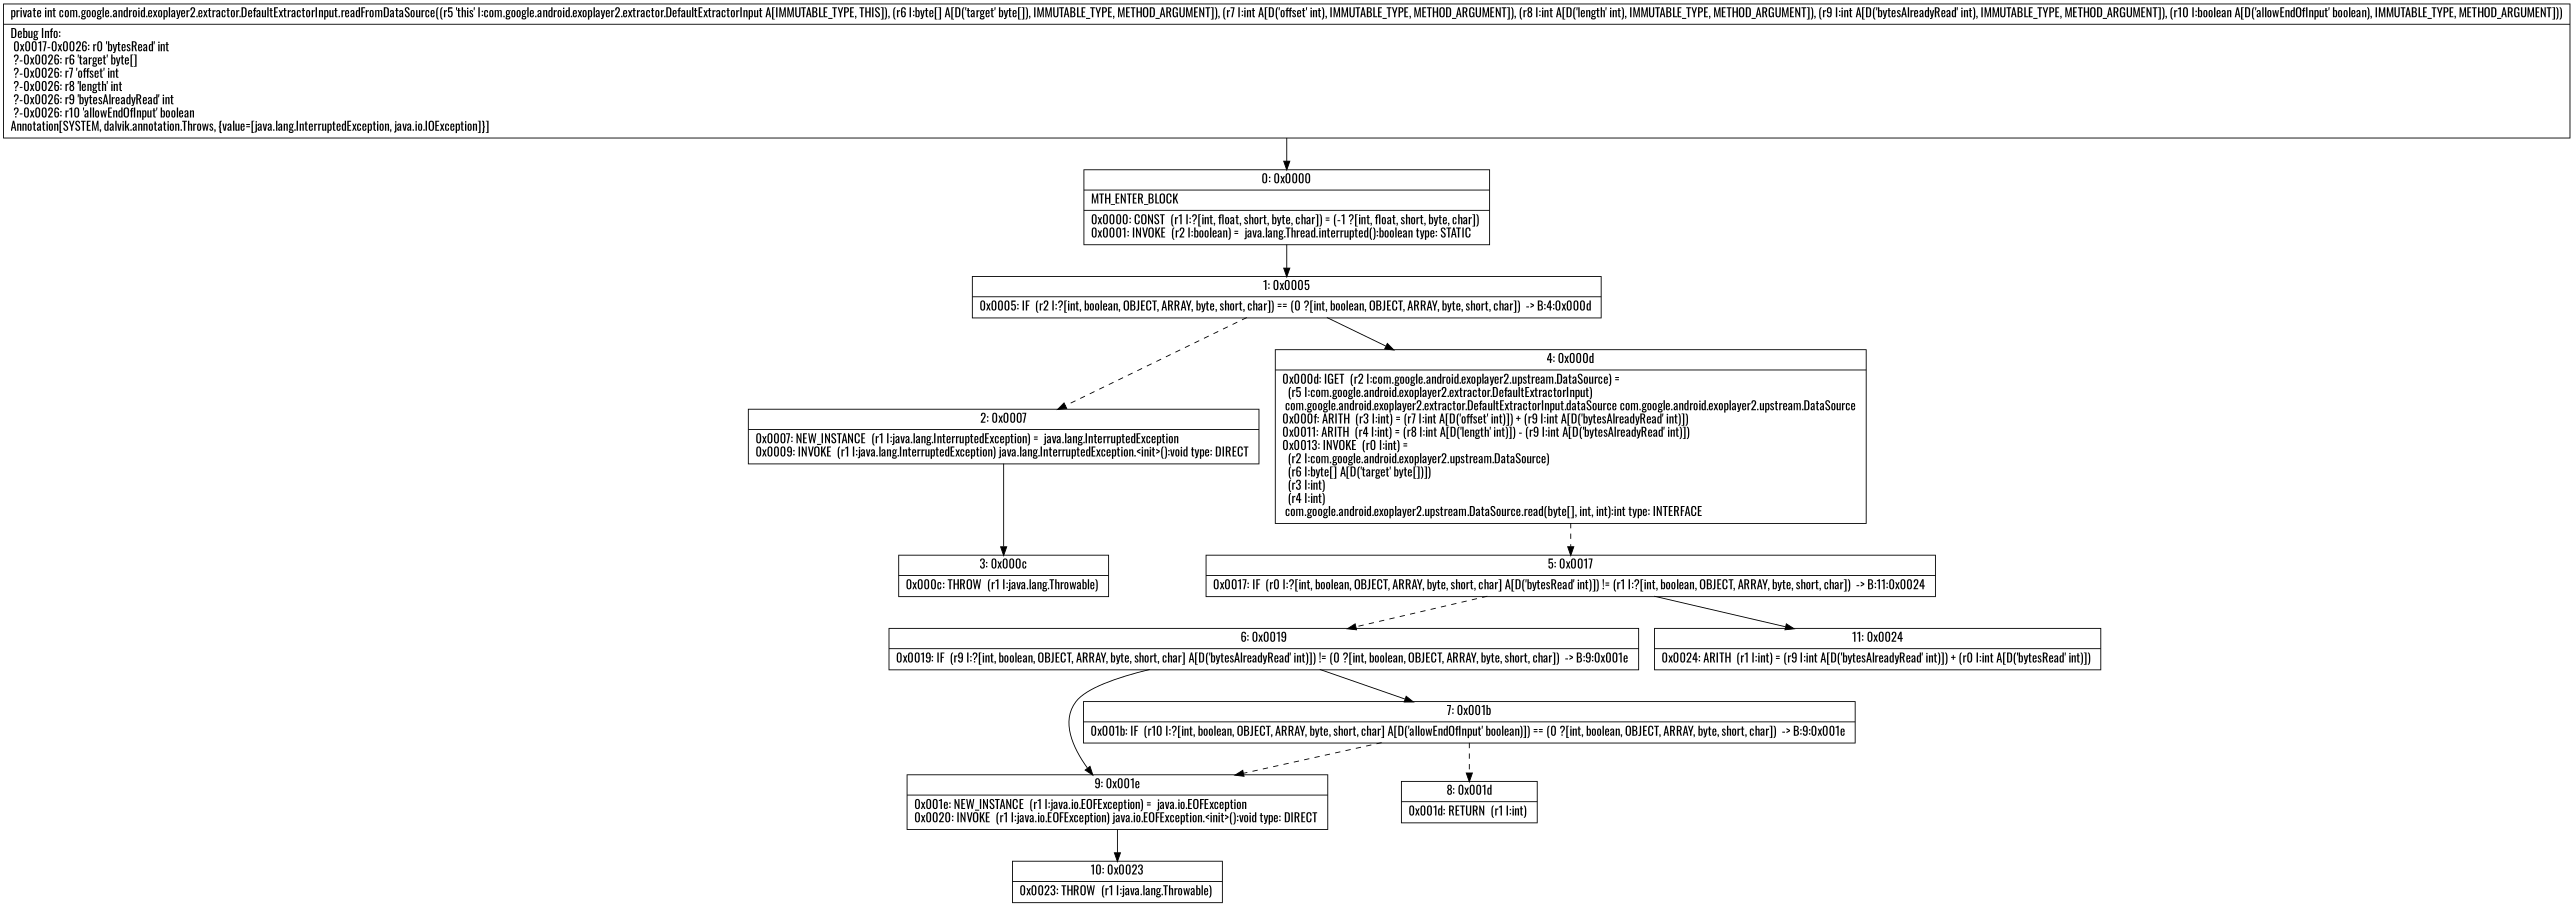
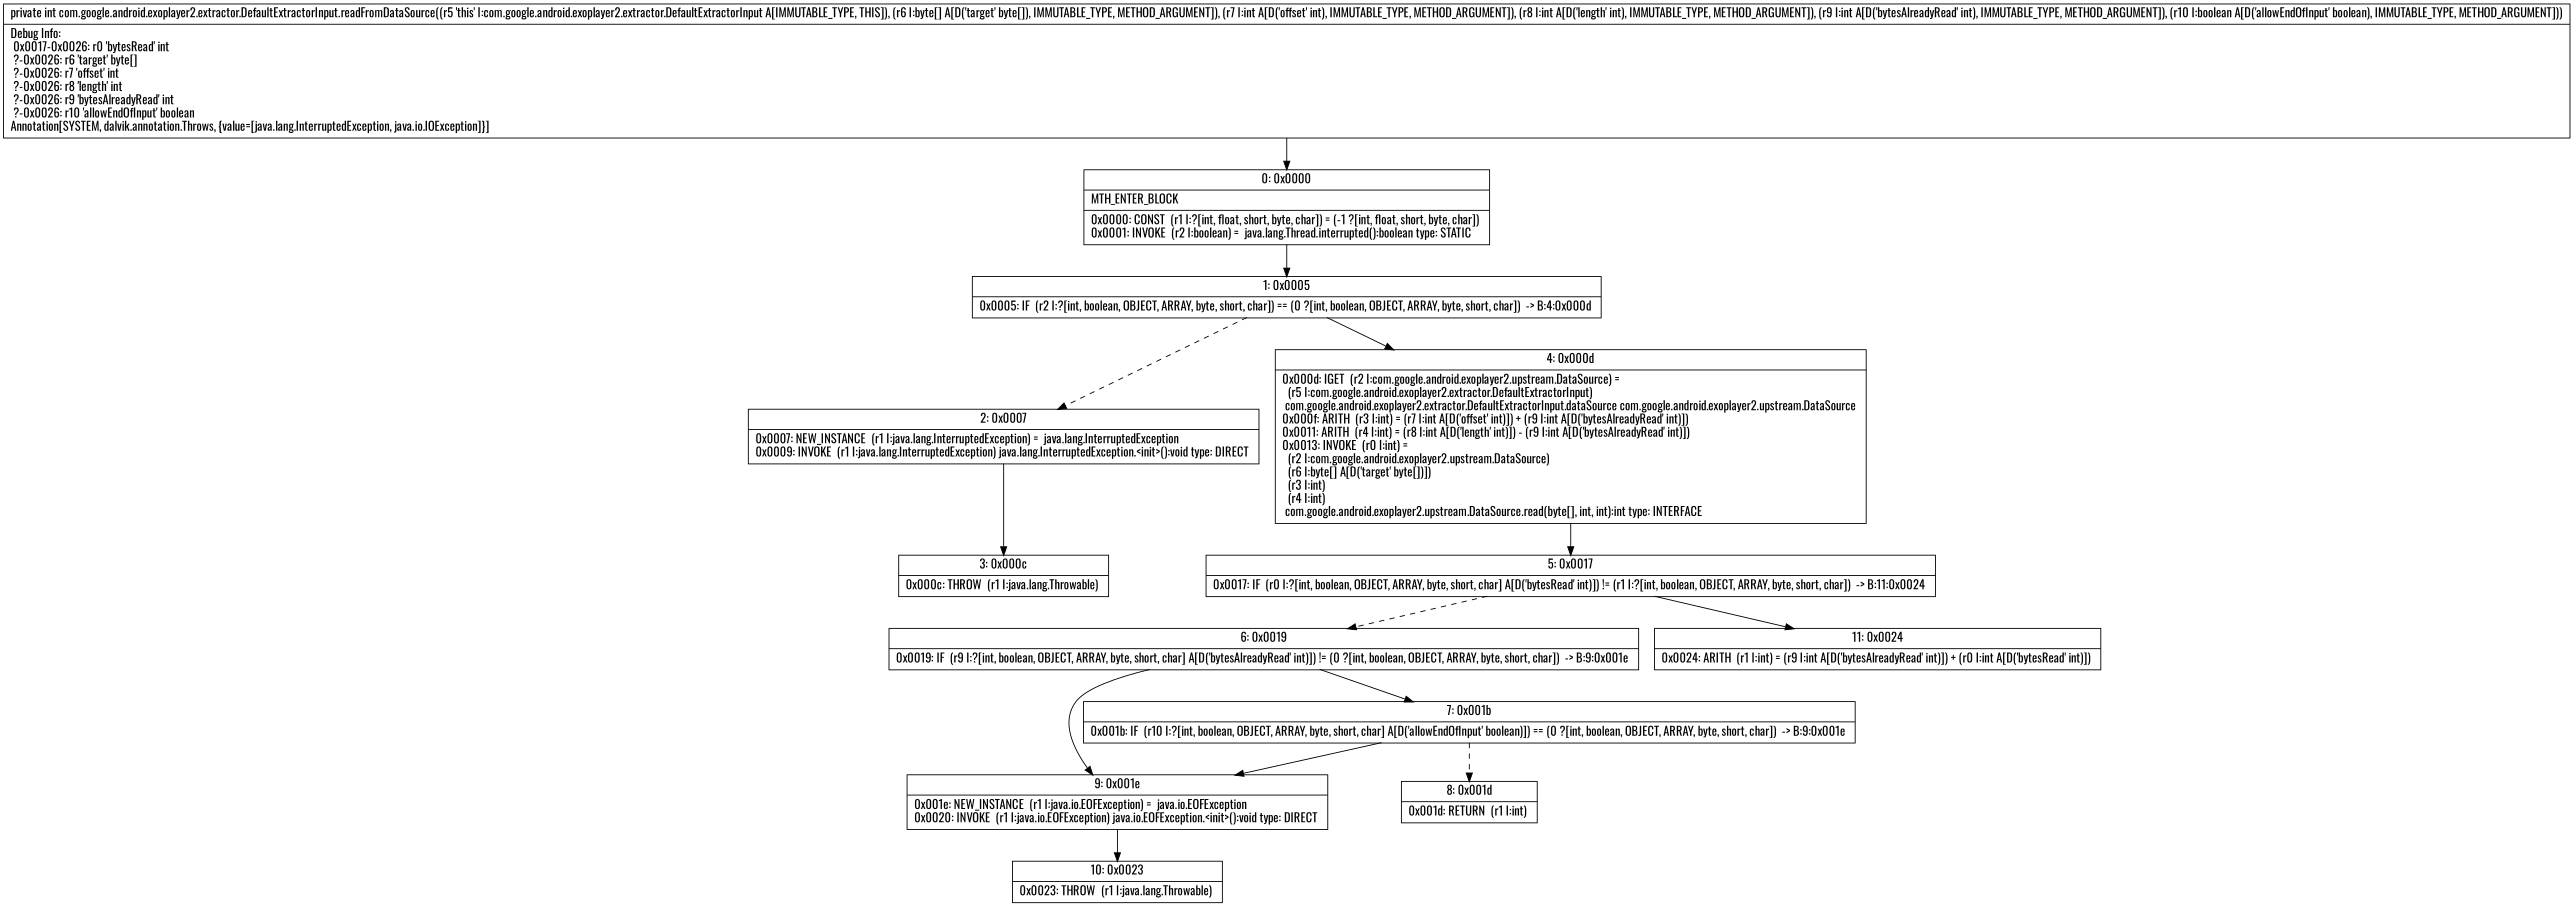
  digraph {
    fontname=Oswald
    node [fontname=Oswald shape=record]
    edge [fontname=Oswald]
    n1 [label="{0\:\ 0x0000|MTH_ENTER_BLOCK\l|0x0000: CONST  (r1 I:?[int, float, short, byte, char]) = (\-1 ?[int, float, short, byte, char]) \l0x0001: INVOKE  (r2 I:boolean) =  java.lang.Thread.interrupted():boolean type: STATIC \l}"]
    n2 [label="{1\:\ 0x0005|0x0005: IF  (r2 I:?[int, boolean, OBJECT, ARRAY, byte, short, char]) == (0 ?[int, boolean, OBJECT, ARRAY, byte, short, char])  \-\> B:4:0x000d \l}"]
    n3 [label="{2\:\ 0x0007|0x0007: NEW_INSTANCE  (r1 I:java.lang.InterruptedException) =  java.lang.InterruptedException \l0x0009: INVOKE  (r1 I:java.lang.InterruptedException) java.lang.InterruptedException.\<init\>():void type: DIRECT \l}"]
    n4 [label="{4\:\ 0x000d|0x000d: IGET  (r2 I:com.google.android.exoplayer2.upstream.DataSource) = \l  (r5 I:com.google.android.exoplayer2.extractor.DefaultExtractorInput)\l com.google.android.exoplayer2.extractor.DefaultExtractorInput.dataSource com.google.android.exoplayer2.upstream.DataSource \l0x000f: ARITH  (r3 I:int) = (r7 I:int A[D('offset' int)]) + (r9 I:int A[D('bytesAlreadyRead' int)]) \l0x0011: ARITH  (r4 I:int) = (r8 I:int A[D('length' int)]) \- (r9 I:int A[D('bytesAlreadyRead' int)]) \l0x0013: INVOKE  (r0 I:int) = \l  (r2 I:com.google.android.exoplayer2.upstream.DataSource)\l  (r6 I:byte[] A[D('target' byte[])])\l  (r3 I:int)\l  (r4 I:int)\l com.google.android.exoplayer2.upstream.DataSource.read(byte[], int, int):int type: INTERFACE \l}"]
    n5 [label="{3\:\ 0x000c|0x000c: THROW  (r1 I:java.lang.Throwable) \l}"]
    n6 [label="{5\:\ 0x0017|0x0017: IF  (r0 I:?[int, boolean, OBJECT, ARRAY, byte, short, char] A[D('bytesRead' int)]) != (r1 I:?[int, boolean, OBJECT, ARRAY, byte, short, char])  \-\> B:11:0x0024 \l}"]
    n7 [label="{6\:\ 0x0019|0x0019: IF  (r9 I:?[int, boolean, OBJECT, ARRAY, byte, short, char] A[D('bytesAlreadyRead' int)]) != (0 ?[int, boolean, OBJECT, ARRAY, byte, short, char])  \-\> B:9:0x001e \l}"]
    n8 [label="{11\:\ 0x0024|0x0024: ARITH  (r1 I:int) = (r9 I:int A[D('bytesAlreadyRead' int)]) + (r0 I:int A[D('bytesRead' int)]) \l}"]
    n9 [label="{7\:\ 0x001b|0x001b: IF  (r10 I:?[int, boolean, OBJECT, ARRAY, byte, short, char] A[D('allowEndOfInput' boolean)]) == (0 ?[int, boolean, OBJECT, ARRAY, byte, short, char])  \-\> B:9:0x001e \l}"]
    n10 [label="{9\:\ 0x001e|0x001e: NEW_INSTANCE  (r1 I:java.io.EOFException) =  java.io.EOFException \l0x0020: INVOKE  (r1 I:java.io.EOFException) java.io.EOFException.\<init\>():void type: DIRECT \l}"]
    n11 [label="{8\:\ 0x001d|0x001d: RETURN  (r1 I:int) \l}"]
    n12 [label="{10\:\ 0x0023|0x0023: THROW  (r1 I:java.lang.Throwable) \l}"]
    n13 [label="{private int com.google.android.exoplayer2.extractor.DefaultExtractorInput.readFromDataSource((r5 'this' I:com.google.android.exoplayer2.extractor.DefaultExtractorInput A[IMMUTABLE_TYPE, THIS]), (r6 I:byte[] A[D('target' byte[]), IMMUTABLE_TYPE, METHOD_ARGUMENT]), (r7 I:int A[D('offset' int), IMMUTABLE_TYPE, METHOD_ARGUMENT]), (r8 I:int A[D('length' int), IMMUTABLE_TYPE, METHOD_ARGUMENT]), (r9 I:int A[D('bytesAlreadyRead' int), IMMUTABLE_TYPE, METHOD_ARGUMENT]), (r10 I:boolean A[D('allowEndOfInput' boolean), IMMUTABLE_TYPE, METHOD_ARGUMENT]))  | Debug Info:\l  0x0017\-0x0026: r0 'bytesRead' int\l  ?\-0x0026: r6 'target' byte[]\l  ?\-0x0026: r7 'offset' int\l  ?\-0x0026: r8 'length' int\l  ?\-0x0026: r9 'bytesAlreadyRead' int\l  ?\-0x0026: r10 'allowEndOfInput' boolean\lAnnotation[SYSTEM, dalvik.annotation.Throws, \{value=[java.lang.InterruptedException, java.io.IOException]\}]\l}"]
    n1 -> n2
    n2 -> n3 [style=dashed]
    n2 -> n4
    n3 -> n5
-   n4 -> n6 [style=dashed]
+   n4 -> n6
    n6 -> n7 [style=dashed]
    n6 -> n8
    n7 -> n9 [style=solid]
    n7 -> n10
-   n9 -> n10 [style=dashed]
+   n9 -> n10
    n9 -> n11 [style=dashed]
    n10 -> n12
    n13 -> n1
  }
